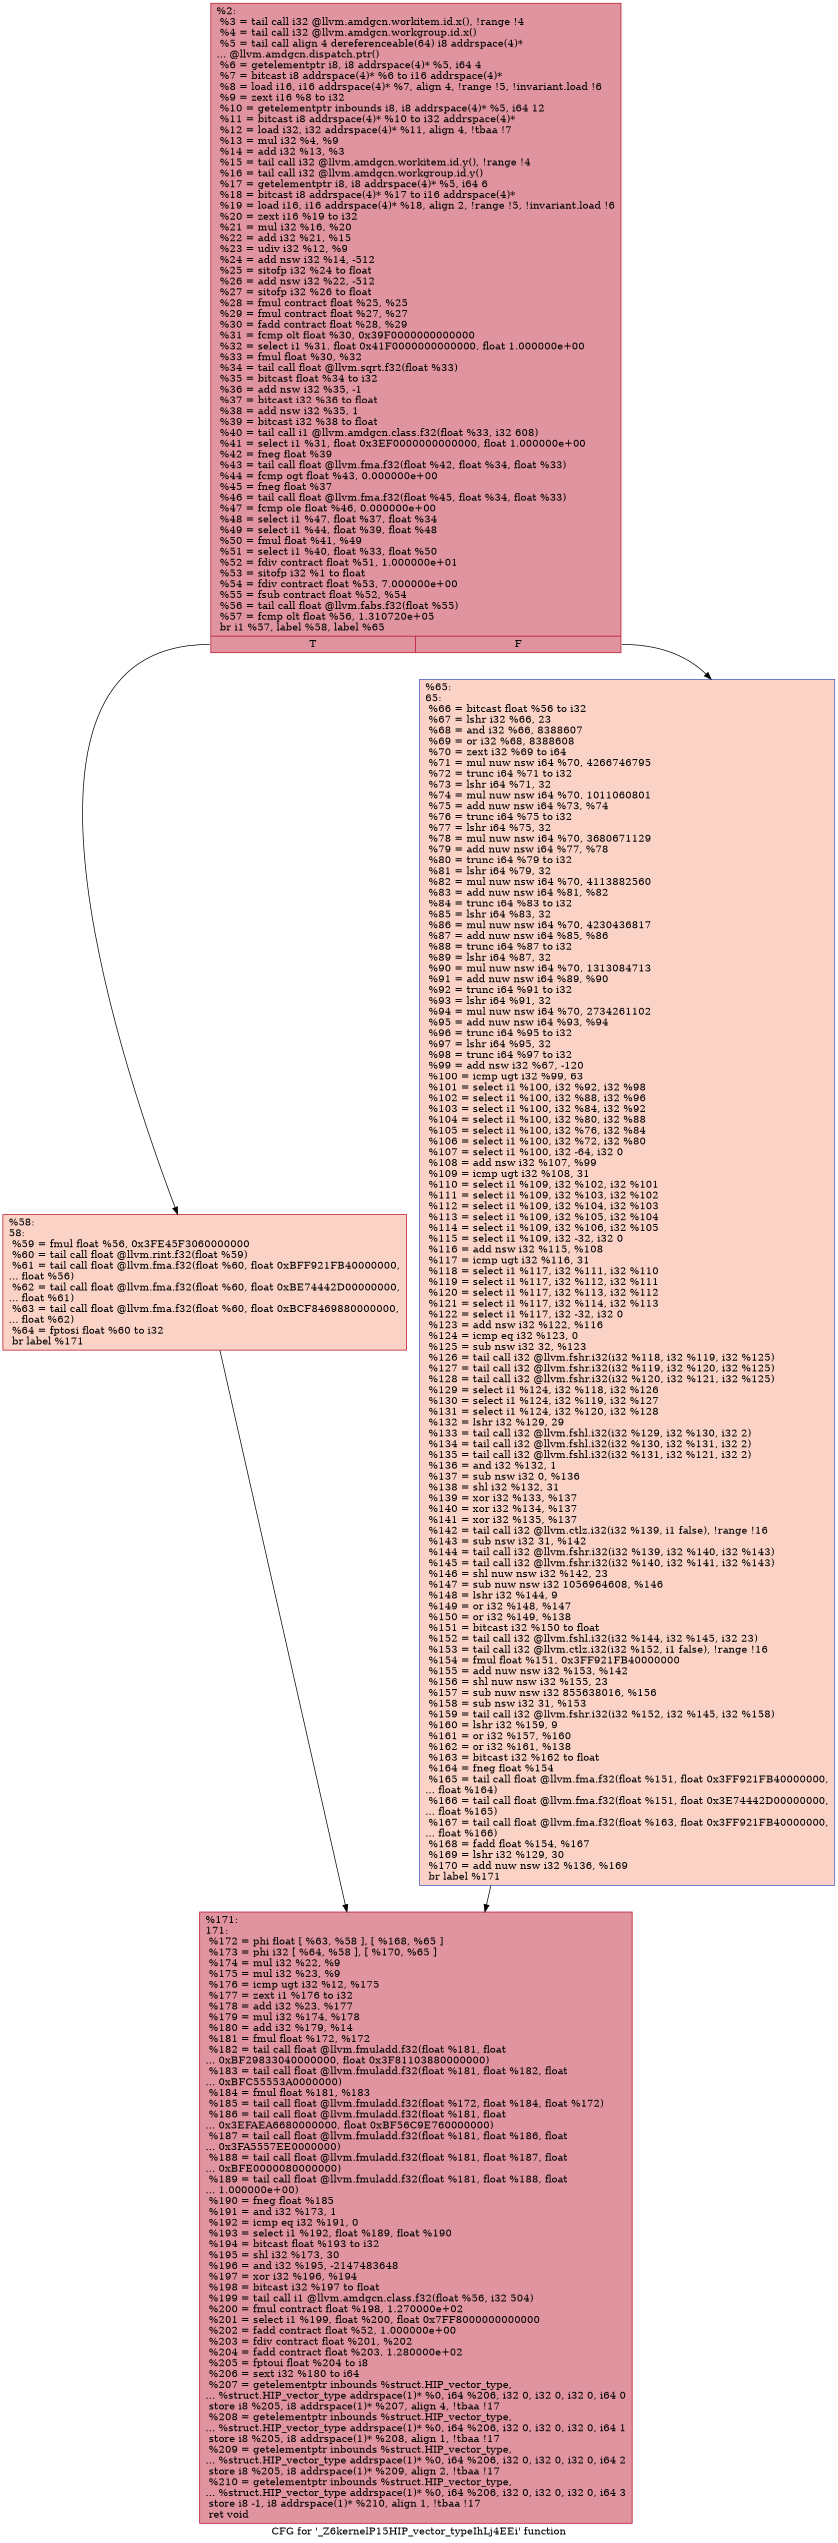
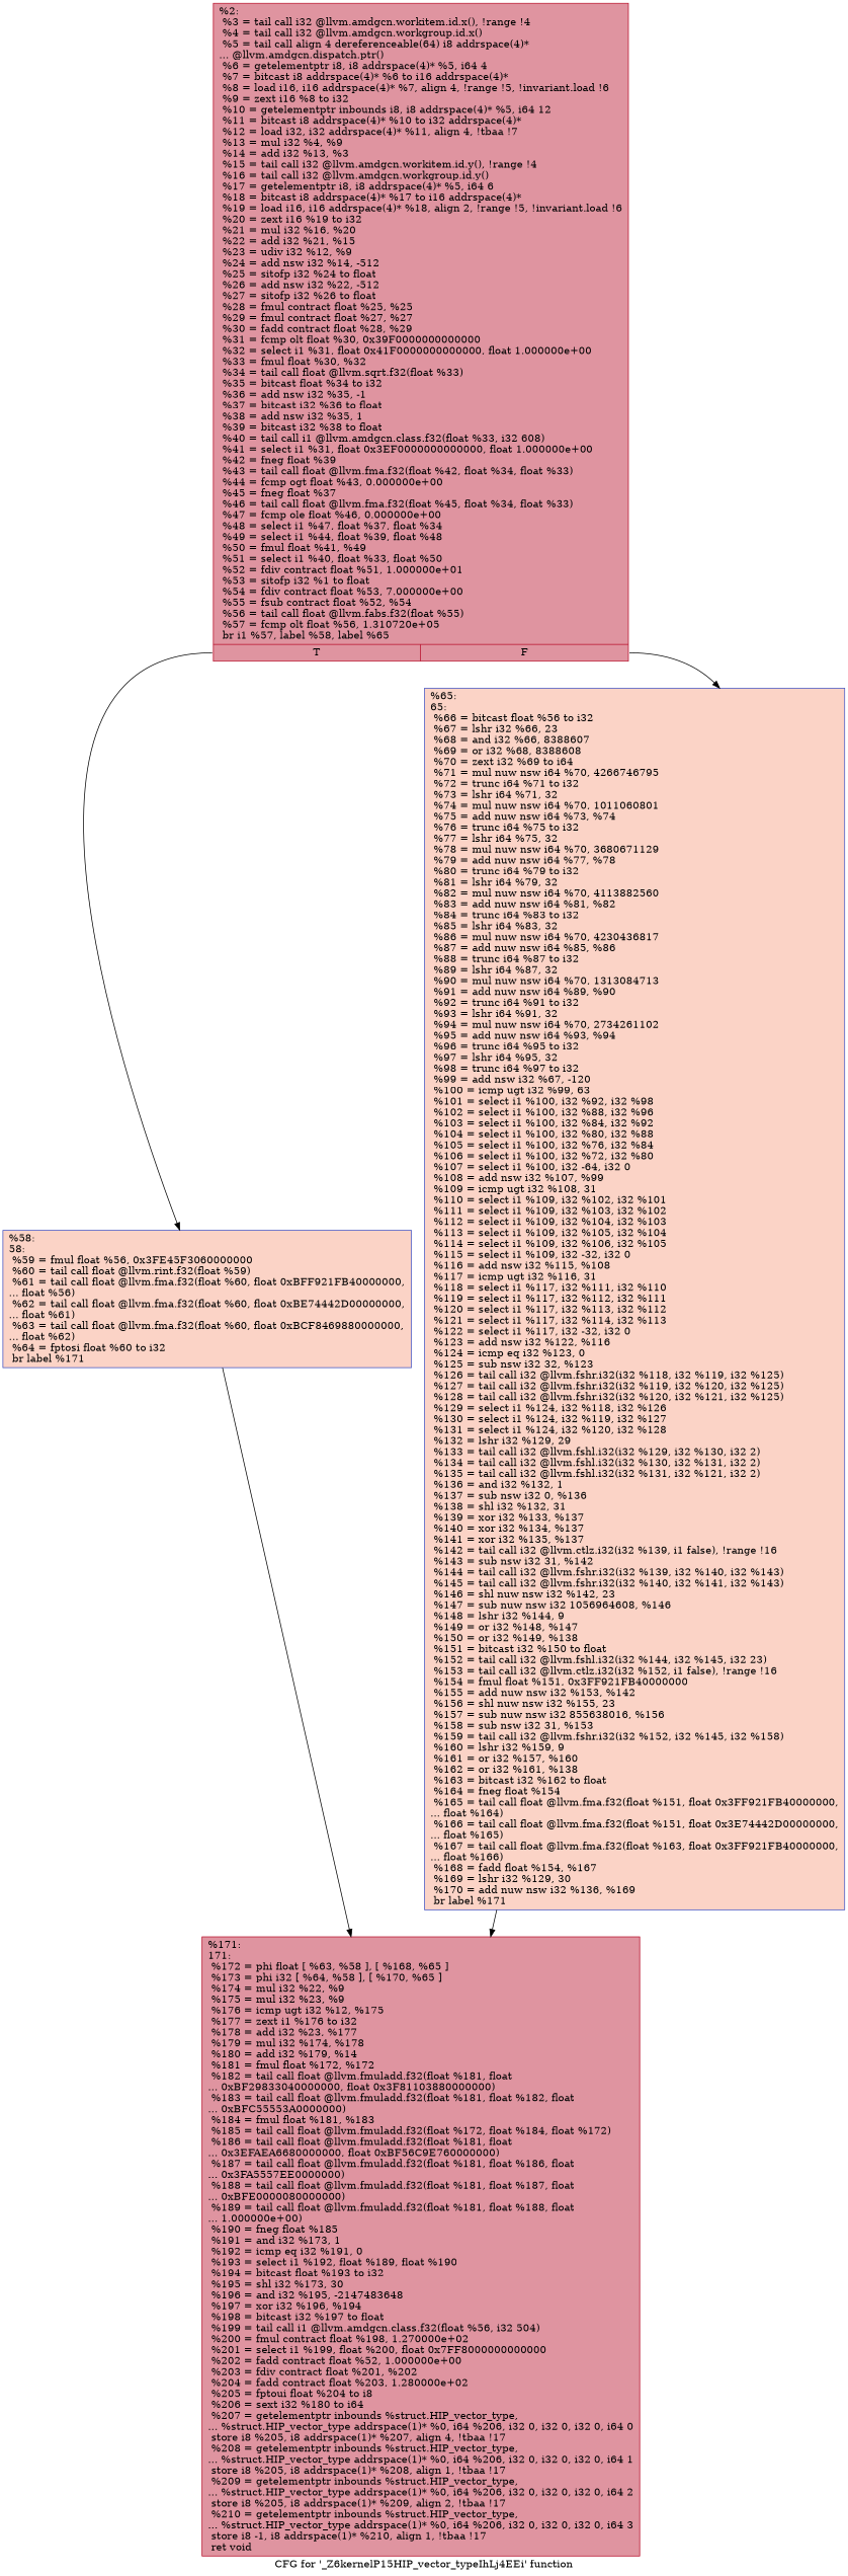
  digraph {
    label="CFG for '_Z6kernelP15HIP_vector_typeIhLj4EEi' function"
    node [color="#b70d28ff" fillcolor="#b70d2870" shape=record style=filled]
    n1 [label="{%2:\l  %3 = tail call i32 @llvm.amdgcn.workitem.id.x(), !range !4\l  %4 = tail call i32 @llvm.amdgcn.workgroup.id.x()\l  %5 = tail call align 4 dereferenceable(64) i8 addrspace(4)*\l... @llvm.amdgcn.dispatch.ptr()\l  %6 = getelementptr i8, i8 addrspace(4)* %5, i64 4\l  %7 = bitcast i8 addrspace(4)* %6 to i16 addrspace(4)*\l  %8 = load i16, i16 addrspace(4)* %7, align 4, !range !5, !invariant.load !6\l  %9 = zext i16 %8 to i32\l  %10 = getelementptr inbounds i8, i8 addrspace(4)* %5, i64 12\l  %11 = bitcast i8 addrspace(4)* %10 to i32 addrspace(4)*\l  %12 = load i32, i32 addrspace(4)* %11, align 4, !tbaa !7\l  %13 = mul i32 %4, %9\l  %14 = add i32 %13, %3\l  %15 = tail call i32 @llvm.amdgcn.workitem.id.y(), !range !4\l  %16 = tail call i32 @llvm.amdgcn.workgroup.id.y()\l  %17 = getelementptr i8, i8 addrspace(4)* %5, i64 6\l  %18 = bitcast i8 addrspace(4)* %17 to i16 addrspace(4)*\l  %19 = load i16, i16 addrspace(4)* %18, align 2, !range !5, !invariant.load !6\l  %20 = zext i16 %19 to i32\l  %21 = mul i32 %16, %20\l  %22 = add i32 %21, %15\l  %23 = udiv i32 %12, %9\l  %24 = add nsw i32 %14, -512\l  %25 = sitofp i32 %24 to float\l  %26 = add nsw i32 %22, -512\l  %27 = sitofp i32 %26 to float\l  %28 = fmul contract float %25, %25\l  %29 = fmul contract float %27, %27\l  %30 = fadd contract float %28, %29\l  %31 = fcmp olt float %30, 0x39F0000000000000\l  %32 = select i1 %31, float 0x41F0000000000000, float 1.000000e+00\l  %33 = fmul float %30, %32\l  %34 = tail call float @llvm.sqrt.f32(float %33)\l  %35 = bitcast float %34 to i32\l  %36 = add nsw i32 %35, -1\l  %37 = bitcast i32 %36 to float\l  %38 = add nsw i32 %35, 1\l  %39 = bitcast i32 %38 to float\l  %40 = tail call i1 @llvm.amdgcn.class.f32(float %33, i32 608)\l  %41 = select i1 %31, float 0x3EF0000000000000, float 1.000000e+00\l  %42 = fneg float %39\l  %43 = tail call float @llvm.fma.f32(float %42, float %34, float %33)\l  %44 = fcmp ogt float %43, 0.000000e+00\l  %45 = fneg float %37\l  %46 = tail call float @llvm.fma.f32(float %45, float %34, float %33)\l  %47 = fcmp ole float %46, 0.000000e+00\l  %48 = select i1 %47, float %37, float %34\l  %49 = select i1 %44, float %39, float %48\l  %50 = fmul float %41, %49\l  %51 = select i1 %40, float %33, float %50\l  %52 = fdiv contract float %51, 1.000000e+01\l  %53 = sitofp i32 %1 to float\l  %54 = fdiv contract float %53, 7.000000e+00\l  %55 = fsub contract float %52, %54\l  %56 = tail call float @llvm.fabs.f32(float %55)\l  %57 = fcmp olt float %56, 1.310720e+05\l  br i1 %57, label %58, label %65\l|{<s0>T|<s1>F}}"]
-   n2 [fillcolor="#f59c7d70" label="{%58:\l58:                                               \l  %59 = fmul float %56, 0x3FE45F3060000000\l  %60 = tail call float @llvm.rint.f32(float %59)\l  %61 = tail call float @llvm.fma.f32(float %60, float 0xBFF921FB40000000,\l... float %56)\l  %62 = tail call float @llvm.fma.f32(float %60, float 0xBE74442D00000000,\l... float %61)\l  %63 = tail call float @llvm.fma.f32(float %60, float 0xBCF8469880000000,\l... float %62)\l  %64 = fptosi float %60 to i32\l  br label %171\l}"]
+   n2 [color="#3d50c3ff" fillcolor="#f59c7d70" label="{%58:\l58:                                               \l  %59 = fmul float %56, 0x3FE45F3060000000\l  %60 = tail call float @llvm.rint.f32(float %59)\l  %61 = tail call float @llvm.fma.f32(float %60, float 0xBFF921FB40000000,\l... float %56)\l  %62 = tail call float @llvm.fma.f32(float %60, float 0xBE74442D00000000,\l... float %61)\l  %63 = tail call float @llvm.fma.f32(float %60, float 0xBCF8469880000000,\l... float %62)\l  %64 = fptosi float %60 to i32\l  br label %171\l}"]
    n3 [color="#3d50c3ff" fillcolor="#f59c7d70" label="{%65:\l65:                                               \l  %66 = bitcast float %56 to i32\l  %67 = lshr i32 %66, 23\l  %68 = and i32 %66, 8388607\l  %69 = or i32 %68, 8388608\l  %70 = zext i32 %69 to i64\l  %71 = mul nuw nsw i64 %70, 4266746795\l  %72 = trunc i64 %71 to i32\l  %73 = lshr i64 %71, 32\l  %74 = mul nuw nsw i64 %70, 1011060801\l  %75 = add nuw nsw i64 %73, %74\l  %76 = trunc i64 %75 to i32\l  %77 = lshr i64 %75, 32\l  %78 = mul nuw nsw i64 %70, 3680671129\l  %79 = add nuw nsw i64 %77, %78\l  %80 = trunc i64 %79 to i32\l  %81 = lshr i64 %79, 32\l  %82 = mul nuw nsw i64 %70, 4113882560\l  %83 = add nuw nsw i64 %81, %82\l  %84 = trunc i64 %83 to i32\l  %85 = lshr i64 %83, 32\l  %86 = mul nuw nsw i64 %70, 4230436817\l  %87 = add nuw nsw i64 %85, %86\l  %88 = trunc i64 %87 to i32\l  %89 = lshr i64 %87, 32\l  %90 = mul nuw nsw i64 %70, 1313084713\l  %91 = add nuw nsw i64 %89, %90\l  %92 = trunc i64 %91 to i32\l  %93 = lshr i64 %91, 32\l  %94 = mul nuw nsw i64 %70, 2734261102\l  %95 = add nuw nsw i64 %93, %94\l  %96 = trunc i64 %95 to i32\l  %97 = lshr i64 %95, 32\l  %98 = trunc i64 %97 to i32\l  %99 = add nsw i32 %67, -120\l  %100 = icmp ugt i32 %99, 63\l  %101 = select i1 %100, i32 %92, i32 %98\l  %102 = select i1 %100, i32 %88, i32 %96\l  %103 = select i1 %100, i32 %84, i32 %92\l  %104 = select i1 %100, i32 %80, i32 %88\l  %105 = select i1 %100, i32 %76, i32 %84\l  %106 = select i1 %100, i32 %72, i32 %80\l  %107 = select i1 %100, i32 -64, i32 0\l  %108 = add nsw i32 %107, %99\l  %109 = icmp ugt i32 %108, 31\l  %110 = select i1 %109, i32 %102, i32 %101\l  %111 = select i1 %109, i32 %103, i32 %102\l  %112 = select i1 %109, i32 %104, i32 %103\l  %113 = select i1 %109, i32 %105, i32 %104\l  %114 = select i1 %109, i32 %106, i32 %105\l  %115 = select i1 %109, i32 -32, i32 0\l  %116 = add nsw i32 %115, %108\l  %117 = icmp ugt i32 %116, 31\l  %118 = select i1 %117, i32 %111, i32 %110\l  %119 = select i1 %117, i32 %112, i32 %111\l  %120 = select i1 %117, i32 %113, i32 %112\l  %121 = select i1 %117, i32 %114, i32 %113\l  %122 = select i1 %117, i32 -32, i32 0\l  %123 = add nsw i32 %122, %116\l  %124 = icmp eq i32 %123, 0\l  %125 = sub nsw i32 32, %123\l  %126 = tail call i32 @llvm.fshr.i32(i32 %118, i32 %119, i32 %125)\l  %127 = tail call i32 @llvm.fshr.i32(i32 %119, i32 %120, i32 %125)\l  %128 = tail call i32 @llvm.fshr.i32(i32 %120, i32 %121, i32 %125)\l  %129 = select i1 %124, i32 %118, i32 %126\l  %130 = select i1 %124, i32 %119, i32 %127\l  %131 = select i1 %124, i32 %120, i32 %128\l  %132 = lshr i32 %129, 29\l  %133 = tail call i32 @llvm.fshl.i32(i32 %129, i32 %130, i32 2)\l  %134 = tail call i32 @llvm.fshl.i32(i32 %130, i32 %131, i32 2)\l  %135 = tail call i32 @llvm.fshl.i32(i32 %131, i32 %121, i32 2)\l  %136 = and i32 %132, 1\l  %137 = sub nsw i32 0, %136\l  %138 = shl i32 %132, 31\l  %139 = xor i32 %133, %137\l  %140 = xor i32 %134, %137\l  %141 = xor i32 %135, %137\l  %142 = tail call i32 @llvm.ctlz.i32(i32 %139, i1 false), !range !16\l  %143 = sub nsw i32 31, %142\l  %144 = tail call i32 @llvm.fshr.i32(i32 %139, i32 %140, i32 %143)\l  %145 = tail call i32 @llvm.fshr.i32(i32 %140, i32 %141, i32 %143)\l  %146 = shl nuw nsw i32 %142, 23\l  %147 = sub nuw nsw i32 1056964608, %146\l  %148 = lshr i32 %144, 9\l  %149 = or i32 %148, %147\l  %150 = or i32 %149, %138\l  %151 = bitcast i32 %150 to float\l  %152 = tail call i32 @llvm.fshl.i32(i32 %144, i32 %145, i32 23)\l  %153 = tail call i32 @llvm.ctlz.i32(i32 %152, i1 false), !range !16\l  %154 = fmul float %151, 0x3FF921FB40000000\l  %155 = add nuw nsw i32 %153, %142\l  %156 = shl nuw nsw i32 %155, 23\l  %157 = sub nuw nsw i32 855638016, %156\l  %158 = sub nsw i32 31, %153\l  %159 = tail call i32 @llvm.fshr.i32(i32 %152, i32 %145, i32 %158)\l  %160 = lshr i32 %159, 9\l  %161 = or i32 %157, %160\l  %162 = or i32 %161, %138\l  %163 = bitcast i32 %162 to float\l  %164 = fneg float %154\l  %165 = tail call float @llvm.fma.f32(float %151, float 0x3FF921FB40000000,\l... float %164)\l  %166 = tail call float @llvm.fma.f32(float %151, float 0x3E74442D00000000,\l... float %165)\l  %167 = tail call float @llvm.fma.f32(float %163, float 0x3FF921FB40000000,\l... float %166)\l  %168 = fadd float %154, %167\l  %169 = lshr i32 %129, 30\l  %170 = add nuw nsw i32 %136, %169\l  br label %171\l}"]
    n4 [label="{%171:\l171:                                              \l  %172 = phi float [ %63, %58 ], [ %168, %65 ]\l  %173 = phi i32 [ %64, %58 ], [ %170, %65 ]\l  %174 = mul i32 %22, %9\l  %175 = mul i32 %23, %9\l  %176 = icmp ugt i32 %12, %175\l  %177 = zext i1 %176 to i32\l  %178 = add i32 %23, %177\l  %179 = mul i32 %174, %178\l  %180 = add i32 %179, %14\l  %181 = fmul float %172, %172\l  %182 = tail call float @llvm.fmuladd.f32(float %181, float\l... 0xBF29833040000000, float 0x3F81103880000000)\l  %183 = tail call float @llvm.fmuladd.f32(float %181, float %182, float\l... 0xBFC55553A0000000)\l  %184 = fmul float %181, %183\l  %185 = tail call float @llvm.fmuladd.f32(float %172, float %184, float %172)\l  %186 = tail call float @llvm.fmuladd.f32(float %181, float\l... 0x3EFAEA6680000000, float 0xBF56C9E760000000)\l  %187 = tail call float @llvm.fmuladd.f32(float %181, float %186, float\l... 0x3FA5557EE0000000)\l  %188 = tail call float @llvm.fmuladd.f32(float %181, float %187, float\l... 0xBFE0000080000000)\l  %189 = tail call float @llvm.fmuladd.f32(float %181, float %188, float\l... 1.000000e+00)\l  %190 = fneg float %185\l  %191 = and i32 %173, 1\l  %192 = icmp eq i32 %191, 0\l  %193 = select i1 %192, float %189, float %190\l  %194 = bitcast float %193 to i32\l  %195 = shl i32 %173, 30\l  %196 = and i32 %195, -2147483648\l  %197 = xor i32 %196, %194\l  %198 = bitcast i32 %197 to float\l  %199 = tail call i1 @llvm.amdgcn.class.f32(float %56, i32 504)\l  %200 = fmul contract float %198, 1.270000e+02\l  %201 = select i1 %199, float %200, float 0x7FF8000000000000\l  %202 = fadd contract float %52, 1.000000e+00\l  %203 = fdiv contract float %201, %202\l  %204 = fadd contract float %203, 1.280000e+02\l  %205 = fptoui float %204 to i8\l  %206 = sext i32 %180 to i64\l  %207 = getelementptr inbounds %struct.HIP_vector_type,\l... %struct.HIP_vector_type addrspace(1)* %0, i64 %206, i32 0, i32 0, i32 0, i64 0\l  store i8 %205, i8 addrspace(1)* %207, align 4, !tbaa !17\l  %208 = getelementptr inbounds %struct.HIP_vector_type,\l... %struct.HIP_vector_type addrspace(1)* %0, i64 %206, i32 0, i32 0, i32 0, i64 1\l  store i8 %205, i8 addrspace(1)* %208, align 1, !tbaa !17\l  %209 = getelementptr inbounds %struct.HIP_vector_type,\l... %struct.HIP_vector_type addrspace(1)* %0, i64 %206, i32 0, i32 0, i32 0, i64 2\l  store i8 %205, i8 addrspace(1)* %209, align 2, !tbaa !17\l  %210 = getelementptr inbounds %struct.HIP_vector_type,\l... %struct.HIP_vector_type addrspace(1)* %0, i64 %206, i32 0, i32 0, i32 0, i64 3\l  store i8 -1, i8 addrspace(1)* %210, align 1, !tbaa !17\l  ret void\l}"]
    n1 -> n2 [tailport=s0]
    n1 -> n3 [tailport=s1]
    n2 -> n4
    n3 -> n4
  }
